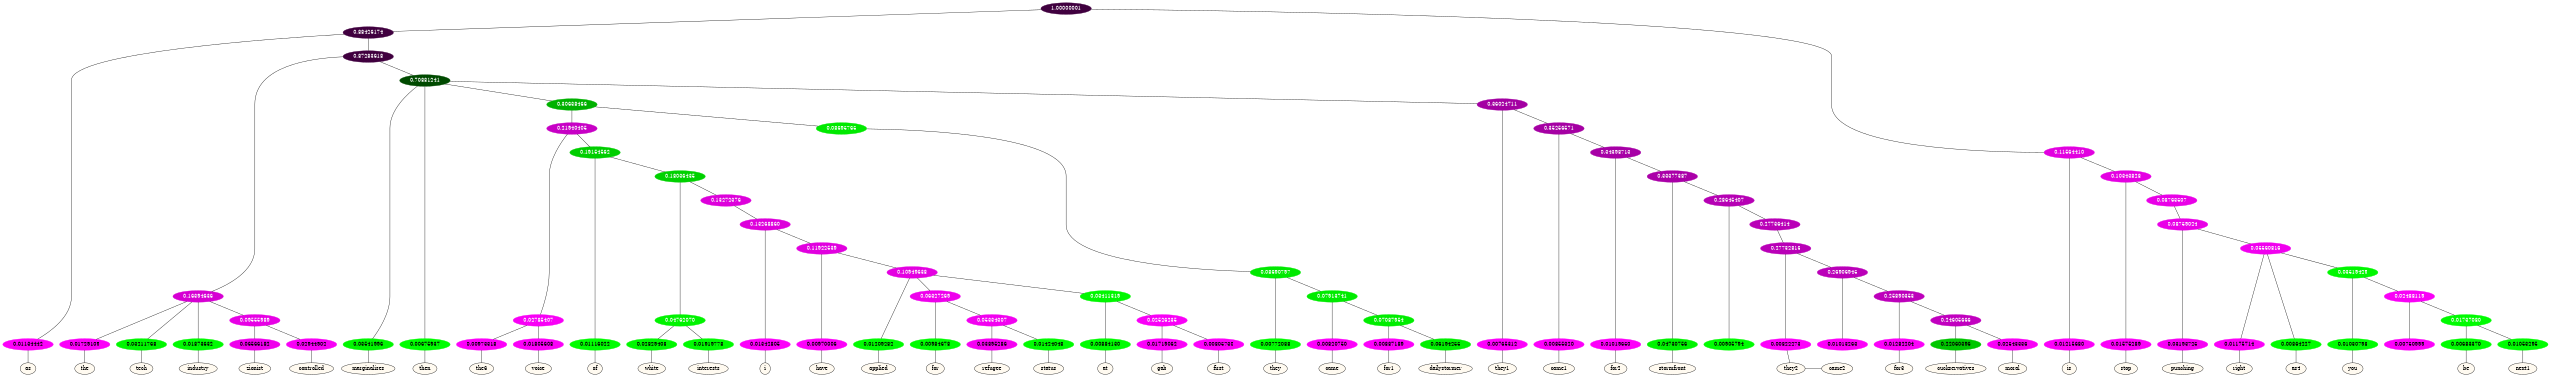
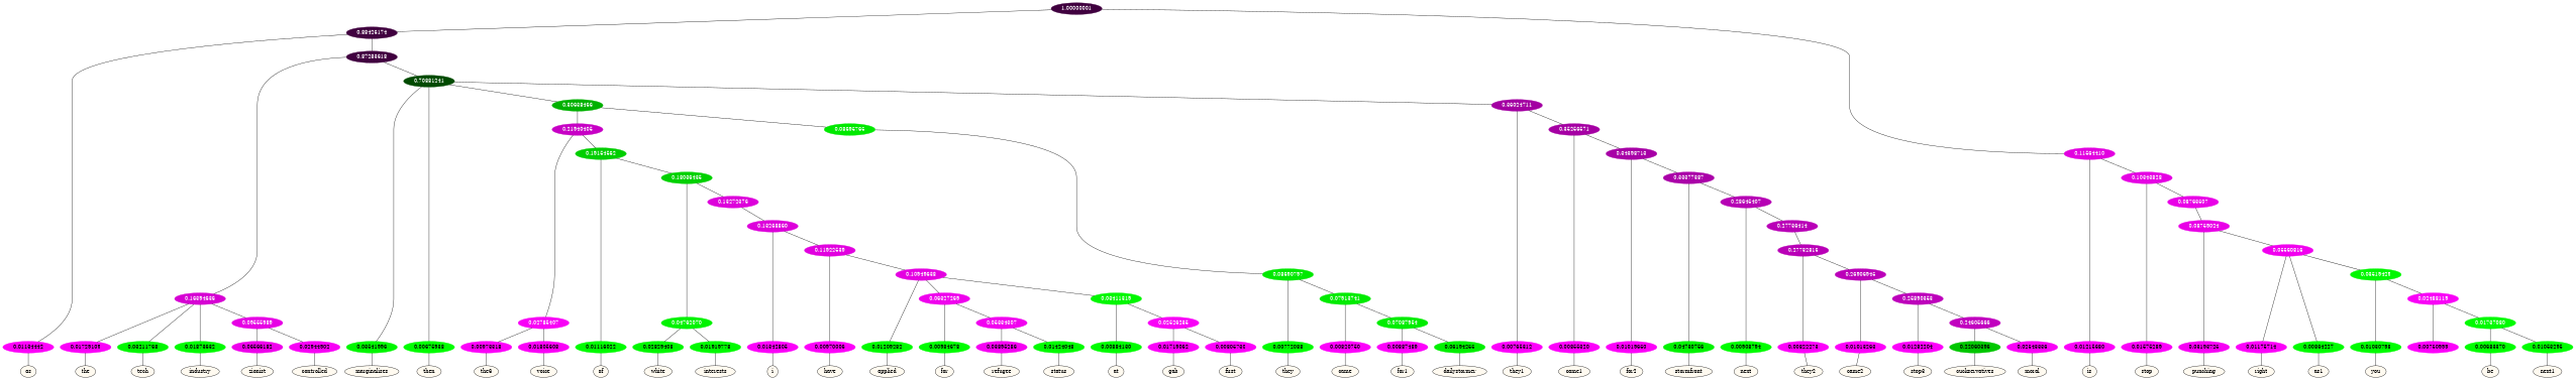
  graph {
    node [color=black format=png nodesep=0.001 ordering=out overlap_scaling=0.01 ranksep=0.001 style=filled fontcolor=black]
    n1 [fillcolor=floralwhite height=0.15 label=as style="filled,solid" width=0.15 fontcolor=""]
    n2 [fillcolor=floralwhite height=0.15 label=the style="filled,solid" width=0.15 fontcolor=""]
    n3 [fillcolor=floralwhite height=0.15 label=zionist style="filled,solid" width=0.15 fontcolor=""]
    n4 [fillcolor=floralwhite height=0.15 label=controlled style="filled,solid" width=0.15 fontcolor=""]
    n5 [fillcolor=floralwhite height=0.15 label=tech style="filled,solid" width=0.15 fontcolor=""]
    n6 [fillcolor=floralwhite height=0.15 label=industry style="filled,solid" width=0.15 fontcolor=""]
    n7 [fillcolor=floralwhite height=0.15 label=marginalises style="filled,solid" width=0.15 fontcolor=""]
    n8 [fillcolor=floralwhite height=0.15 label=the6 style="filled,solid" width=0.15 fontcolor=""]
    n9 [fillcolor=floralwhite height=0.15 label=voice style="filled,solid" width=0.15 fontcolor=""]
    n10 [fillcolor=floralwhite height=0.15 label=of style="filled,solid" width=0.15 fontcolor=""]
    n11 [fillcolor=floralwhite height=0.15 label=white style="filled,solid" width=0.15 fontcolor=""]
    n12 [fillcolor=floralwhite height=0.15 label=interests style="filled,solid" width=0.15 fontcolor=""]
    n13 [fillcolor=floralwhite height=0.15 label=i style="filled,solid" width=0.15 fontcolor=""]
    n14 [fillcolor=floralwhite height=0.15 label=have style="filled,solid" width=0.15 fontcolor=""]
    n15 [fillcolor=floralwhite height=0.15 label=applied style="filled,solid" width=0.15 fontcolor=""]
    n16 [fillcolor=floralwhite height=0.15 label=for style="filled,solid" width=0.15 fontcolor=""]
    n17 [fillcolor=floralwhite height=0.15 label=refugee style="filled,solid" width=0.15 fontcolor=""]
    n18 [fillcolor=floralwhite height=0.15 label=status style="filled,solid" width=0.15 fontcolor=""]
    n19 [fillcolor=floralwhite height=0.15 label=at style="filled,solid" width=0.15 fontcolor=""]
    n20 [fillcolor=floralwhite height=0.15 label=gab style="filled,solid" width=0.15 fontcolor=""]
    n21 [fillcolor=floralwhite height=0.15 label=first style="filled,solid" width=0.15 fontcolor=""]
    n22 [fillcolor=floralwhite height=0.15 label=they style="filled,solid" width=0.15 fontcolor=""]
    n23 [fillcolor=floralwhite height=0.15 label=came style="filled,solid" width=0.15 fontcolor=""]
    n24 [fillcolor=floralwhite height=0.15 label=for1 style="filled,solid" width=0.15 fontcolor=""]
    n25 [fillcolor=floralwhite height=0.15 label=dailystormer style="filled,solid" width=0.15 fontcolor=""]
    n26 [fillcolor=floralwhite height=0.15 label=then style="filled,solid" width=0.15 fontcolor=""]
    n27 [fillcolor=floralwhite height=0.15 label=they1 style="filled,solid" width=0.15 fontcolor=""]
    n28 [fillcolor=floralwhite height=0.15 label=came1 style="filled,solid" width=0.15 fontcolor=""]
    n29 [fillcolor=floralwhite height=0.15 label=for2 style="filled,solid" width=0.15 fontcolor=""]
    n30 [fillcolor=floralwhite height=0.15 label=stormfront style="filled,solid" width=0.15 fontcolor=""]
+   n31 [fillcolor=floralwhite height=0.15 label=next style="filled,solid" width=0.15 fontcolor=""]
    n32 [fillcolor=floralwhite height=0.15 label=they2 style="filled,solid" width=0.15 fontcolor=""]
    n33 [fillcolor=floralwhite height=0.15 label=came2 style="filled,solid" width=0.15 fontcolor=""]
-   n34 [fillcolor=floralwhite height=0.15 label=for3 style="filled,solid" width=0.15 fontcolor=""]
+   n34 [fillcolor=floralwhite height=0.15 label=stop3 style="filled,solid" width=0.15 fontcolor=""]
    n35 [fillcolor=floralwhite height=0.15 label=cuckservatives style="filled,solid" width=0.15 fontcolor=""]
    n36 [fillcolor=floralwhite height=0.15 label=moral style="filled,solid" width=0.15 fontcolor=""]
    n37 [fillcolor=floralwhite height=0.15 label=is style="filled,solid" width=0.15 fontcolor=""]
    n38 [fillcolor=floralwhite height=0.15 label=stop style="filled,solid" width=0.15 fontcolor=""]
    n39 [fillcolor=floralwhite height=0.15 label=punching style="filled,solid" width=0.15 fontcolor=""]
    n40 [fillcolor=floralwhite height=0.15 label=right style="filled,solid" width=0.15 fontcolor=""]
-   n41 [fillcolor=floralwhite height=0.15 label=as4 style="filled,solid" width=0.15 fontcolor=""]
+   n41 [fillcolor=floralwhite height=0.15 label=as1 style="filled,solid" width=0.15 fontcolor=""]
    n42 [fillcolor=floralwhite height=0.15 label=you style="filled,solid" width=0.15 fontcolor=""]
    n43 [fillcolor=floralwhite height=0.15 label=be style="filled,solid" width=0.15 fontcolor=""]
    n44 [fillcolor=floralwhite height=0.15 label=next1 style="filled,solid" width=0.15 fontcolor=""]
    n45 [color="0.835 1.000 0.989" height=0.15 label=0.01134442 width=0.15]
    n46 [color="0.835 1.000 0.983" height=0.15 label=0.01729109 width=0.15]
    n47 [color="0.835 1.000 0.934" height=0.15 label=0.06566182 width=0.15]
    n48 [color="0.835 1.000 0.971" height=0.15 label=0.02944902 width=0.15]
    n49 [color="0.334 1.000 0.968" height=0.15 label=0.03211768 width=0.15]
    n50 [color="0.334 1.000 0.981" height=0.15 label=0.01873632 width=0.15]
    n51 [color="0.334 1.000 0.965" height=0.15 label=0.03541996 width=0.15]
    n52 [color="0.835 1.000 0.990" height=0.15 label=0.00973318 width=0.15]
    n53 [color="0.835 1.000 0.982" height=0.15 label=0.01805608 width=0.15]
    n54 [color="0.334 1.000 0.989" height=0.15 label=0.01116022 width=0.15]
    n55 [color="0.334 1.000 0.972" height=0.15 label=0.02829408 width=0.15]
    n56 [color="0.334 1.000 0.981" height=0.15 label=0.01919778 width=0.15]
    n57 [color="0.835 1.000 0.987" height=0.15 label=0.01342805 width=0.15]
    n58 [color="0.835 1.000 0.990" height=0.15 label=0.00970006 width=0.15]
    n59 [color="0.334 1.000 0.988" height=0.15 label=0.01209282 width=0.15]
    n60 [color="0.334 1.000 0.990" height=0.15 label=0.00984678 width=0.15]
    n61 [color="0.835 1.000 0.961" height=0.15 label=0.03895286 width=0.15]
    n62 [color="0.334 1.000 0.986" height=0.15 label=0.01424048 width=0.15]
    n63 [color="0.334 1.000 0.991" height=0.15 label=0.00884130 width=0.15]
    n64 [color="0.835 1.000 0.983" height=0.15 label=0.01719062 width=0.15]
    n65 [color="0.835 1.000 0.992" height=0.15 label=0.00805730 width=0.15]
    n66 [color="0.334 1.000 0.992" height=0.15 label=0.00772088 width=0.15]
    n67 [color="0.835 1.000 0.992" height=0.15 label=0.00820750 width=0.15]
-   n68 [color="0.835 1.000 0.991" height=0.15 label=0.00887189 width=0.15]
+   n68 [color="0.835 1.000 0.991" height=0.15 label=0.00887489 width=0.15]
    n69 [color="0.334 1.000 0.938" height=0.15 label=0.06194255 width=0.15]
-   n70 [color="0.334 1.000 0.993" height=0.15 label=0.00675937 width=0.15]
+   n70 [color="0.334 1.000 0.993" height=0.15 label=0.00675938 width=0.15]
    n71 [color="0.835 1.000 0.992" height=0.15 label=0.00765312 width=0.15]
    n72 [color="0.835 1.000 0.991" height=0.15 label=0.00855320 width=0.15]
    n73 [color="0.835 1.000 0.990" height=0.15 label=0.01019650 width=0.15]
    n74 [color="0.334 1.000 0.953" height=0.15 label=0.04730756 width=0.15]
-   n75 [color="0.334 1.000 0.991" height=0.15 label=0.00905794 width=0.15]
+   n75 [color="0.334 1.000 0.991" height=0.15 label=0.00908794 width=0.15]
    n76 [color="0.835 1.000 0.992" height=0.15 label=0.00822273 width=0.15]
    n77 [color="0.835 1.000 0.990" height=0.15 label=0.01013263 width=0.15]
    n78 [color="0.835 1.000 0.987" height=0.15 label=0.01282204 width=0.15]
    n79 [color="0.334 1.000 0.779" height=0.15 label=0.22060396 width=0.15]
    n80 [color="0.835 1.000 0.975" height=0.15 label=0.02543336 width=0.15]
    n81 [color="0.835 1.000 0.988" height=0.15 label=0.01215680 width=0.15]
    n82 [color="0.835 1.000 0.984" height=0.15 label=0.01575289 width=0.15]
    n83 [color="0.835 1.000 0.968" height=0.15 label=0.03193725 width=0.15]
    n84 [color="0.835 1.000 0.988" height=0.15 label=0.01175714 width=0.15]
    n85 [color="0.334 1.000 0.991" height=0.15 label=0.00864227 width=0.15]
    n86 [color="0.334 1.000 0.990" height=0.15 label=0.01030798 width=0.15]
    n87 [color="0.835 1.000 0.992" height=0.15 label=0.00750999 width=0.15]
    n88 [color="0.334 1.000 0.993" height=0.15 label=0.00683370 width=0.15]
    n89 [color="0.334 1.000 0.989" height=0.15 label=0.01053295 width=0.15]
    n90 [color="0.835 1.000 0.250" fontcolor=grey99 height=0.15 label=1.00000001 width=0.15]
    n91 [color="0.835 1.000 0.250" fontcolor=grey99 height=0.15 label=0.88426174 width=0.15]
    n92 [color="0.835 1.000 0.884" fontcolor=grey99 height=0.15 label=0.11564410 width=0.15]
    n93 [color="0.835 1.000 0.250" fontcolor=grey99 height=0.15 label=0.87283618 width=0.15]
    n94 [color="0.835 1.000 0.897" fontcolor=grey99 height=0.15 label=0.10343828 width=0.15]
    n95 [color="0.835 1.000 0.836" fontcolor=grey99 height=0.15 label=0.16394636 width=0.15]
    n96 [color="0.334 1.000 0.291" fontcolor=grey99 height=0.15 label=0.70881241 width=0.15]
    n97 [color="0.835 1.000 0.912" fontcolor=grey99 height=0.15 label=0.08763507 width=0.15]
    n98 [color="0.835 1.000 0.904" fontcolor=grey99 height=0.15 label=0.09555989 width=0.15]
    n99 [color="0.334 1.000 0.694" fontcolor=grey99 height=0.15 label=0.30638466 width=0.15]
    n100 [color="0.835 1.000 0.640" fontcolor=grey99 height=0.15 label=0.36024711 width=0.15]
    n101 [color="0.835 1.000 0.912" fontcolor=grey99 height=0.15 label=0.08759024 width=0.15]
    n102 [color="0.835 1.000 0.781" fontcolor=grey99 height=0.15 label=0.21940405 width=0.15]
    n103 [color="0.334 1.000 0.913" fontcolor=grey99 height=0.15 label=0.08695765 width=0.15]
    n104 [color="0.835 1.000 0.647" fontcolor=grey99 height=0.15 label=0.35256571 width=0.15]
    n105 [color="0.835 1.000 0.944" fontcolor=grey99 height=0.15 label=0.05560816 width=0.15]
    n106 [color="0.835 1.000 0.972" fontcolor=grey99 height=0.15 label=0.02785407 width=0.15]
    n107 [color="0.334 1.000 0.808" fontcolor=grey99 height=0.15 label=0.19154562 width=0.15]
    n108 [color="0.334 1.000 0.913" fontcolor=grey99 height=0.15 label=0.08690797 width=0.15]
    n109 [color="0.835 1.000 0.656" fontcolor=grey99 height=0.15 label=0.34398713 width=0.15]
    n110 [color="0.334 1.000 0.965" fontcolor=grey99 height=0.15 label=0.03519429 width=0.15]
    n111 [color="0.334 1.000 0.820" fontcolor=grey99 height=0.15 label=0.18036435 width=0.15]
    n112 [color="0.334 1.000 0.921" fontcolor=grey99 height=0.15 label=0.07913741 width=0.15]
    n113 [color="0.835 1.000 0.666" fontcolor=grey99 height=0.15 label=0.33377387 width=0.15]
    n114 [color="0.835 1.000 0.975" fontcolor=grey99 height=0.15 label=0.02488119 width=0.15]
    n115 [color="0.334 1.000 0.952" fontcolor=grey99 height=0.15 label=0.04762070 width=0.15]
    n116 [color="0.835 1.000 0.867" fontcolor=grey99 height=0.15 label=0.13272376 width=0.15]
    n117 [color="0.334 1.000 0.929" fontcolor=grey99 height=0.15 label=0.07087954 width=0.15]
    n118 [color="0.835 1.000 0.714" fontcolor=grey99 height=0.15 label=0.28645407 width=0.15]
    n119 [color="0.334 1.000 0.983" fontcolor=grey99 height=0.15 label=0.01737080 width=0.15]
    n120 [color="0.835 1.000 0.867" fontcolor=grey99 height=0.15 label=0.13268860 width=0.15]
    n121 [color="0.835 1.000 0.723" fontcolor=grey99 height=0.15 label=0.27736414 width=0.15]
    n122 [color="0.835 1.000 0.881" fontcolor=grey99 height=0.15 label=0.11922539 width=0.15]
    n123 [color="0.835 1.000 0.723" fontcolor=grey99 height=0.15 label=0.27732816 width=0.15]
    n124 [color="0.835 1.000 0.891" fontcolor=grey99 height=0.15 label=0.10949638 width=0.15]
    n125 [color="0.835 1.000 0.731" fontcolor=grey99 height=0.15 label=0.26906945 width=0.15]
    n126 [color="0.835 1.000 0.937" fontcolor=grey99 height=0.15 label=0.06327269 width=0.15]
    n127 [color="0.334 1.000 0.966" fontcolor=grey99 height=0.15 label=0.03411319 width=0.15]
    n128 [color="0.835 1.000 0.741" fontcolor=grey99 height=0.15 label=0.25890353 width=0.15]
    n129 [color="0.835 1.000 0.947" fontcolor=grey99 height=0.15 label=0.05334307 width=0.15]
    n130 [color="0.835 1.000 0.975" fontcolor=grey99 height=0.15 label=0.02526235 width=0.15]
    n131 [color="0.835 1.000 0.754" fontcolor=grey99 height=0.15 label=0.24605666 width=0.15]
    subgraph sub_1 {
      rank=same
      n1
      n2
      n3
      n4
      n5
      n6
      n7
      n8
      n9
      n10
      n11
      n12
      n13
      n14
      n15
      n16
      n17
      n18
      n19
      n20
      n21
      n22
      n23
      n24
      n25
      n26
      n27
      n28
      n29
      n30
+     n31
      n32
      n33
      n34
      n35
      n36
      n37
      n38
      n39
      n40
      n41
      n42
      n43
      n44
    }
    subgraph sub_2 {
      rank=same
      n45
      n46
      n47
      n48
      n49
      n50
      n51
      n52
      n53
      n54
      n55
      n56
      n57
      n58
      n59
      n60
      n61
      n62
      n63
      n64
      n65
      n66
      n67
      n68
      n69
      n70
      n71
      n72
      n73
      n74
      n75
      n76
      n77
      n78
      n79
      n80
      n81
      n82
      n83
      n84
      n85
      n86
      n87
      n88
      n89
    }
    n45 -- n1
    n46 -- n2
    n47 -- n3
    n48 -- n4
    n49 -- n5
    n50 -- n6
    n51 -- n7
    n52 -- n8
    n53 -- n9
    n54 -- n10
    n55 -- n11
    n56 -- n12
    n57 -- n13
    n58 -- n14
    n59 -- n15
    n60 -- n16
    n61 -- n17
    n62 -- n18
    n63 -- n19
    n64 -- n20
    n65 -- n21
    n66 -- n22
    n67 -- n23
    n68 -- n24
    n69 -- n25
    n70 -- n26
    n71 -- n27
    n72 -- n28
    n73 -- n29
    n74 -- n30
+   n75 -- n31
    n76 -- n32
-   n32 -- n33
+   n77 -- n33
    n78 -- n34
    n79 -- n35
    n80 -- n36
    n81 -- n37
    n82 -- n38
    n83 -- n39
    n84 -- n40
    n85 -- n41
    n86 -- n42
    n88 -- n43
    n89 -- n44
    n90 -- n91
    n90 -- n92
    n91 -- n45
    n91 -- n93
    n92 -- n81
    n92 -- n94
    n93 -- n95
    n93 -- n96
    n94 -- n82
    n94 -- n97
    n95 -- n46
    n95 -- n49
    n95 -- n50
    n95 -- n98
    n96 -- n51
    n96 -- n70
    n96 -- n99
    n96 -- n100
    n97 -- n101
    n98 -- n47
    n98 -- n48
    n99 -- n102
    n99 -- n103
    n100 -- n71
    n100 -- n104
    n101 -- n83
    n101 -- n105
    n102 -- n106
    n102 -- n107
    n103 -- n108
    n104 -- n72
    n104 -- n109
    n105 -- n84
    n105 -- n85
    n105 -- n110
    n106 -- n52
    n106 -- n53
    n107 -- n54
    n107 -- n111
    n108 -- n66
    n108 -- n112
    n109 -- n73
    n109 -- n113
    n110 -- n86
    n110 -- n114
    n111 -- n115
    n111 -- n116
    n112 -- n67
    n112 -- n117
    n113 -- n74
    n113 -- n118
    n114 -- n87
    n114 -- n119
    n115 -- n55
    n115 -- n56
    n116 -- n120
    n117 -- n68
    n117 -- n69
    n118 -- n75
    n118 -- n121
    n119 -- n88
    n119 -- n89
    n120 -- n57
    n120 -- n122
    n121 -- n123
    n122 -- n58
    n122 -- n124
    n123 -- n76
    n123 -- n125
    n124 -- n59
    n124 -- n126
    n124 -- n127
    n125 -- n77
    n125 -- n128
    n126 -- n60
    n126 -- n129
    n127 -- n63
    n127 -- n130
    n128 -- n78
    n128 -- n131
    n129 -- n61
    n129 -- n62
    n130 -- n64
    n130 -- n65
    n131 -- n79
    n131 -- n80
  }
